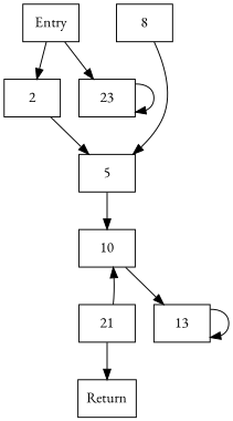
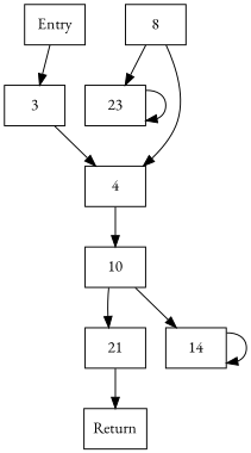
  digraph {
    fontname="EB Garamond"
    node [fontname="EB Garamond" shape=box]
    edge [fontname="EB Garamond"]
    Entry
-   2
-   4 [label=5]
+   2 [label=3]
+   4
    10
    21
    Return
    8
    23
-   14 [label=13]
+   14
    Entry -> 2
    2 -> 4
    4 -> 10
-   21 -> 10
+   10 -> 21
    10 -> 14
    21 -> Return
    8 -> 4
-   Entry -> 23
+   8 -> 23
    23 -> 23
    14 -> 14
  }
